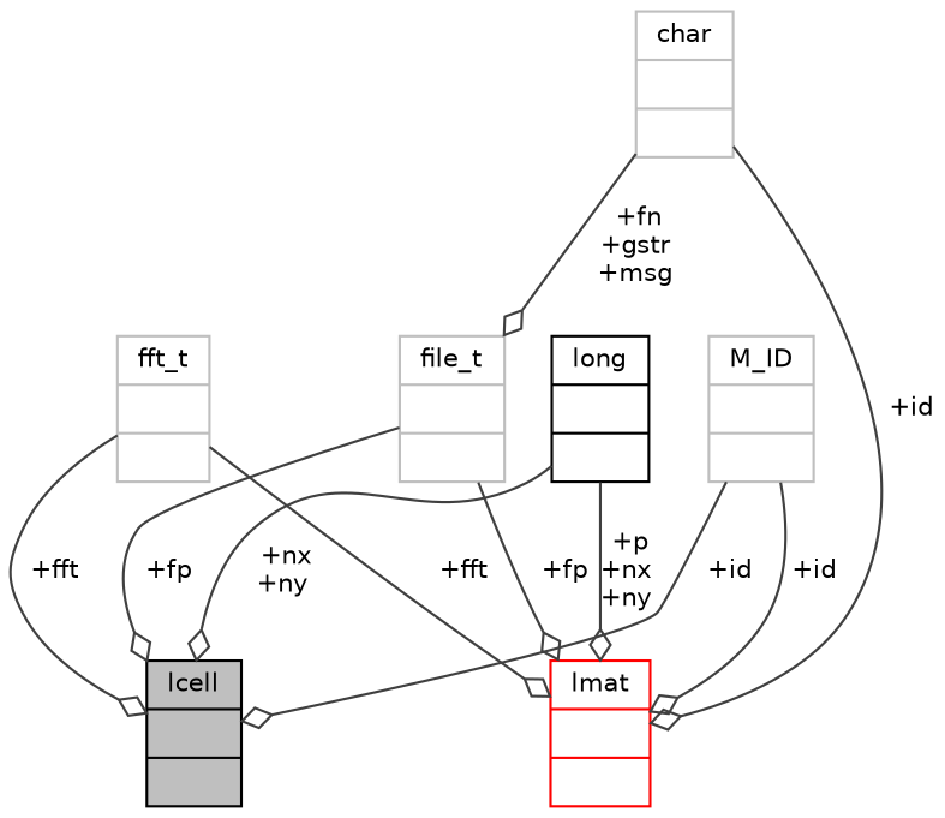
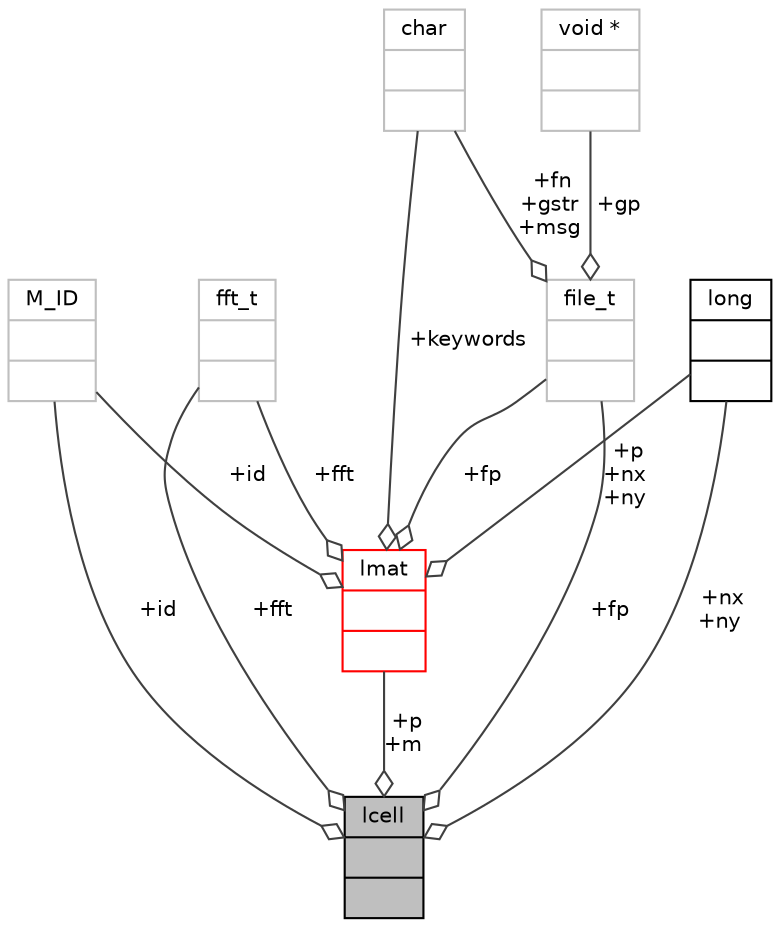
  digraph {
    node [color=grey75 fontname=Helvetica fontsize=10 shape=record]
    edge [arrowhead=odiamond color=grey25 fontname=Helvetica fontsize=10 labelfontname=Helvetica labelfontsize=10 style=solid]
    n1 [color=black fillcolor=grey75 fontcolor=black height=0.2 label="{lcell\n||}" style=filled width=0.4]
    n2 [height=0.2 label="{file_t\n||}" width=0.4]
    n3 [color=red height=0.2 label="{lmat\n||}" width=0.4]
    n4 [height=0.2 label="{char\n||}" width=0.4]
+   n5 [height=0.2 label="{void *\n||}" width=0.4]
    n6 [height=0.2 label="{fft_t\n||}" width=0.4]
    n7 [color=black height=0.2 label="{long\n||}" width=0.4]
    n8 [height=0.2 label="{M_ID\n||}" width=0.4]
    n2 -> n1 [label=" +fp"]
    n2 -> n3 [label=" +fp"]
+   n3 -> n1 [label=" +p\n+m"]
    n4 -> n2 [label=" +fn\n+gstr\n+msg"]
-   n4 -> n3 [label=" +id"]
+   n4 -> n3 [label=" +keywords"]
+   n5 -> n2 [label=" +gp"]
    n6 -> n1 [label=" +fft"]
    n6 -> n3 [label=" +fft"]
    n7 -> n1 [label=" +nx\n+ny"]
    n7 -> n3 [label=" +p\n+nx\n+ny"]
    n8 -> n1 [label=" +id"]
    n8 -> n3 [label=" +id"]
  }
